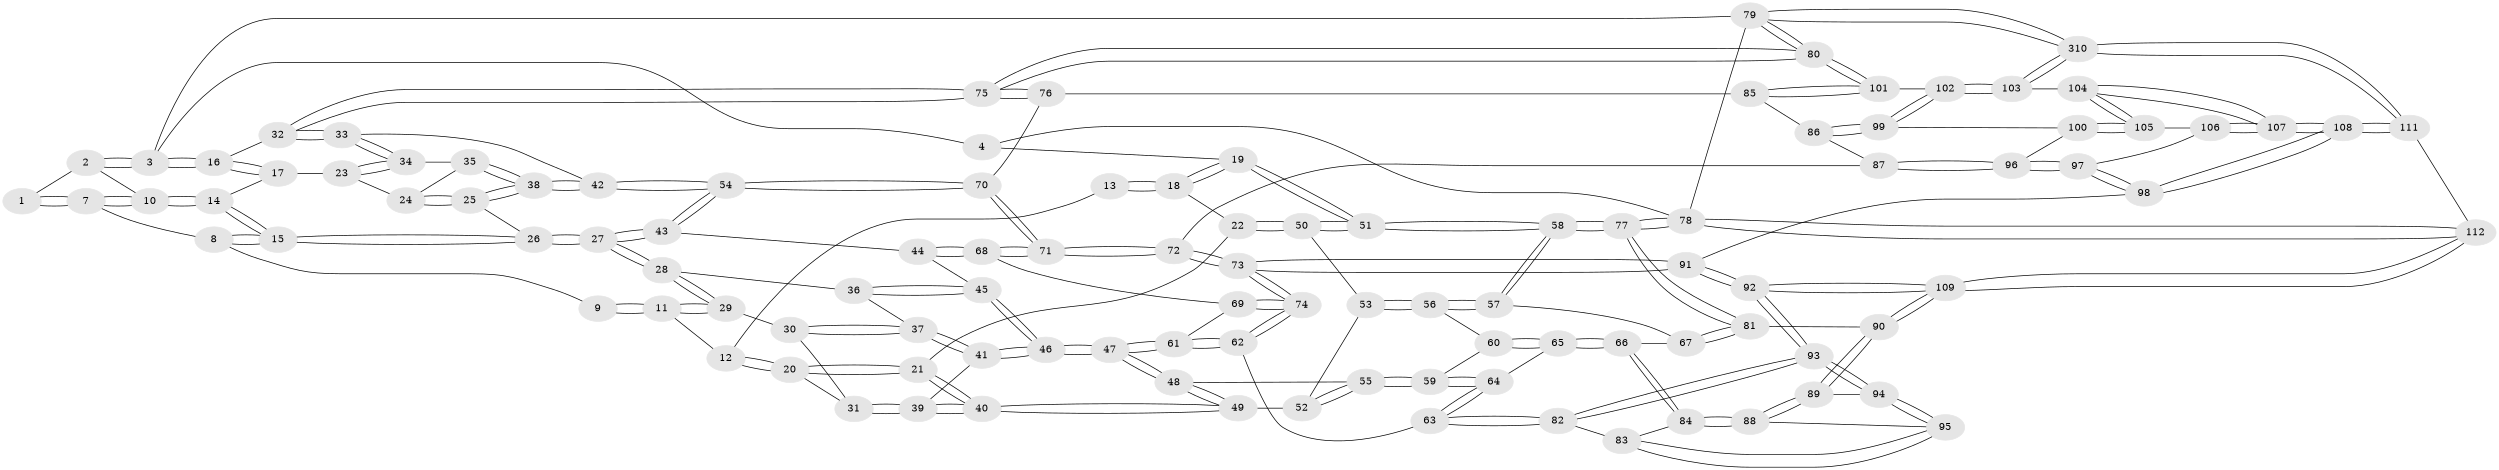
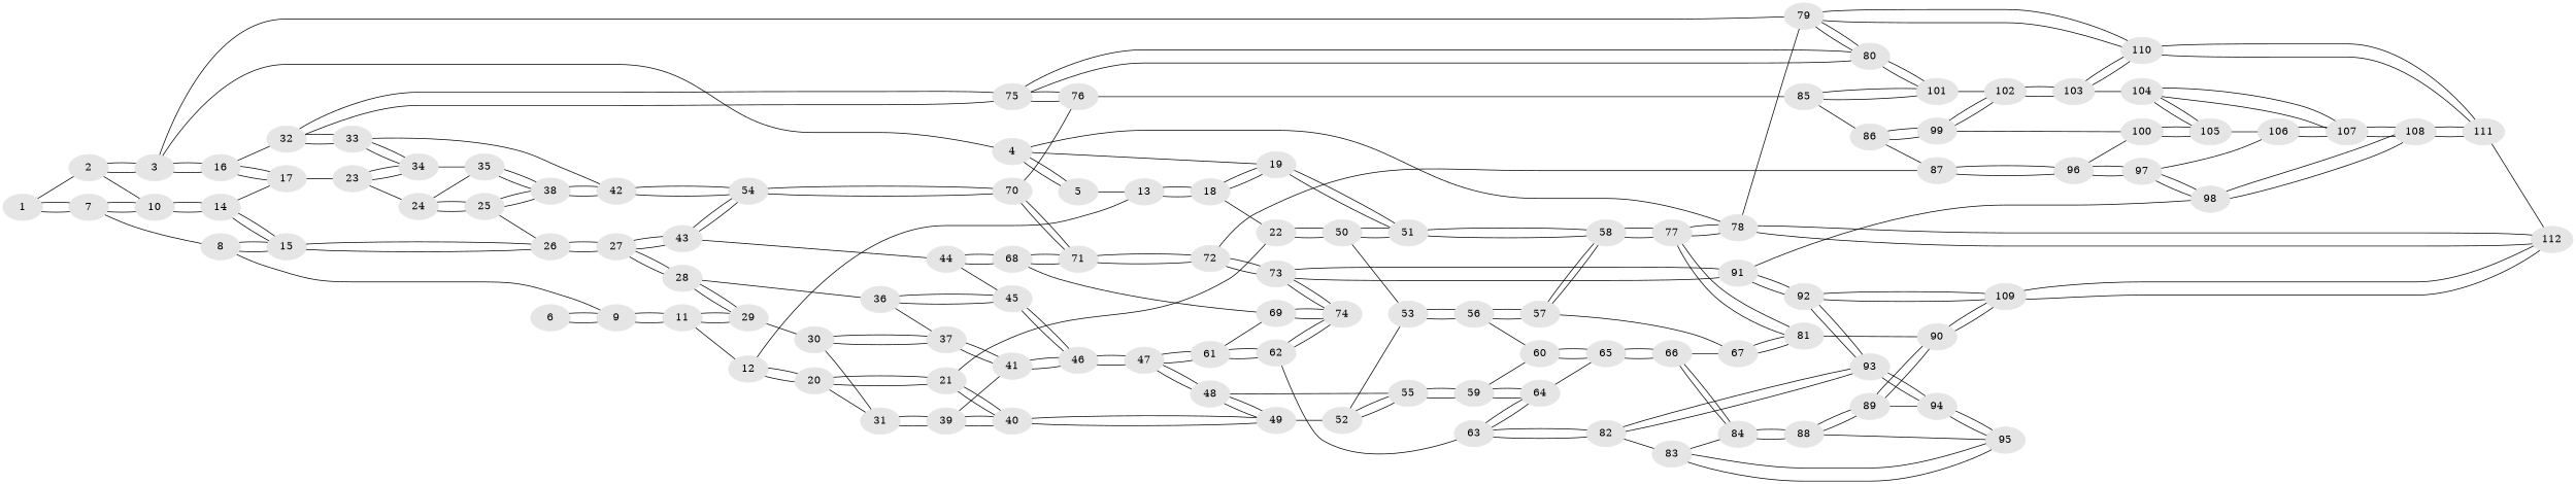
  graph {
    rankdir=LR
    node [color=gray90 style=filled]
    1
    2
    7
    3
    10
    8
    4
    16
    79
    14
+   5
    19
    78
    17
    32
    80
-   110 [label=310]
+   110
    13
    51
    112
+   6
    9
    18
    11
    15
    26
    12
    29
    20
    30
    21
    31
    22
    23
    27
    33
    75
    24
    34
    50
    58
    40
    39
    49
    53
    25
    35
    38
    42
    28
    43
    36
    54
    44
    37
    45
    41
    76
    46
    52
    47
    70
    68
    69
    71
    48
    61
    55
    62
    59
    56
    77
    57
    60
    64
    67
    65
    81
    66
    63
    74
    82
    83
    93
    84
    88
    90
    72
    85
    73
    87
    91
    96
    92
    98
    101
    86
    111
    102
    109
    95
    94
    89
    99
    100
    97
    108
    106
    105
    107
    103
    104
    1 -- 2
    1 -- 7
    1 -- 7
    2 -- 3
    2 -- 3
    2 -- 10
    7 -- 10
    7 -- 10
    7 -- 8
    3 -- 4
    3 -- 16
    3 -- 16
    3 -- 79
    10 -- 14
    10 -- 14
    8 -- 9
    8 -- 15
    8 -- 15
+   4 -- 5
+   4 -- 5
    4 -- 19
    4 -- 78
    16 -- 17
    16 -- 17
    16 -- 32
    79 -- 80
    79 -- 80
    79 -- 110
    79 -- 110
    14 -- 17
    14 -- 15
    14 -- 15
+   5 -- 13
    19 -- 51
    19 -- 51
    78 -- 79
    78 -- 112
    78 -- 112
    17 -- 23
    32 -- 33
    32 -- 33
    32 -- 75
    32 -- 75
    80 -- 101
    80 -- 101
    110 -- 111
    110 -- 111
    13 -- 18
    13 -- 18
    51 -- 58
    51 -- 58
+   6 -- 9
+   6 -- 9
    9 -- 11
    9 -- 11
    18 -- 19
    18 -- 19
    18 -- 22
    11 -- 12
    11 -- 29
    11 -- 29
    15 -- 26
    15 -- 26
    26 -- 27
    26 -- 27
    12 -- 13
    12 -- 20
    12 -- 20
    29 -- 30
    20 -- 21
    20 -- 21
    20 -- 31
    30 -- 31
    30 -- 37
    30 -- 37
    21 -- 22
    21 -- 40
    21 -- 40
    31 -- 39
    31 -- 39
    22 -- 50
    22 -- 50
    23 -- 24
    23 -- 34
    23 -- 34
    27 -- 28
    27 -- 28
    27 -- 43
    27 -- 43
    33 -- 34
    33 -- 34
    33 -- 42
    75 -- 80
    75 -- 80
    75 -- 76
    75 -- 76
    24 -- 25
    24 -- 25
    24 -- 35
    34 -- 35
    50 -- 51
    50 -- 51
    50 -- 53
    58 -- 77
    58 -- 77
    40 -- 49
    40 -- 49
    39 -- 40
    39 -- 40
    39 -- 41
    49 -- 52
    53 -- 56
    53 -- 56
    25 -- 26
    25 -- 38
    25 -- 38
    35 -- 38
    35 -- 38
    38 -- 42
    38 -- 42
    42 -- 54
    42 -- 54
    28 -- 29
    28 -- 29
    28 -- 36
    43 -- 54
    43 -- 54
    43 -- 44
    36 -- 37
    36 -- 45
    36 -- 45
    54 -- 70
    54 -- 70
    44 -- 45
    44 -- 68
    44 -- 68
    37 -- 41
    37 -- 41
    45 -- 46
    45 -- 46
    41 -- 46
    41 -- 46
    76 -- 85
    46 -- 47
    46 -- 47
    52 -- 53
    52 -- 55
    52 -- 55
    47 -- 48
    47 -- 48
    47 -- 61
    47 -- 61
    70 -- 76
    70 -- 71
    70 -- 71
    68 -- 69
    68 -- 71
    68 -- 71
    69 -- 74
    69 -- 74
    71 -- 72
    71 -- 72
    48 -- 49
    48 -- 49
    48 -- 55
    61 -- 69
    61 -- 62
    61 -- 62
    55 -- 59
    55 -- 59
    62 -- 63
    62 -- 74
    62 -- 74
    59 -- 60
    59 -- 64
    59 -- 64
    56 -- 57
    56 -- 57
    56 -- 60
    77 -- 78
    77 -- 78
    77 -- 81
    77 -- 81
    57 -- 58
    57 -- 58
    57 -- 67
    60 -- 65
    60 -- 65
    64 -- 65
    67 -- 81
    67 -- 81
    65 -- 66
    65 -- 66
    81 -- 90
    66 -- 67
    66 -- 84
    66 -- 84
    63 -- 64
    63 -- 64
    63 -- 82
    63 -- 82
    82 -- 83
    82 -- 93
    82 -- 93
    83 -- 84
    83 -- 95
    83 -- 95
    93 -- 94
    93 -- 94
    84 -- 88
    84 -- 88
    88 -- 95
    88 -- 89
    88 -- 89
    90 -- 109
    90 -- 109
    72 -- 73
    72 -- 73
    72 -- 87
    85 -- 101
    85 -- 101
    85 -- 86
    73 -- 74
    73 -- 74
    73 -- 91
    73 -- 91
    87 -- 96
    87 -- 96
    91 -- 92
    91 -- 92
    91 -- 98
    96 -- 100
    96 -- 97
    96 -- 97
    92 -- 93
    92 -- 93
    92 -- 109
    92 -- 109
    98 -- 108
    98 -- 108
    101 -- 102
    86 -- 87
    86 -- 99
    86 -- 99
    111 -- 112
    102 -- 103
    102 -- 103
    109 -- 112
    109 -- 112
    94 -- 95
    94 -- 95
    89 -- 90
    89 -- 90
    89 -- 94
    99 -- 102
    99 -- 102
    99 -- 100
    100 -- 105
    100 -- 105
    97 -- 98
    97 -- 98
    97 -- 106
    108 -- 111
    108 -- 111
    106 -- 107
    106 -- 107
    105 -- 106
    107 -- 108
    107 -- 108
    103 -- 110
    103 -- 110
    103 -- 104
    104 -- 105
    104 -- 105
    104 -- 107
    104 -- 107
  }
